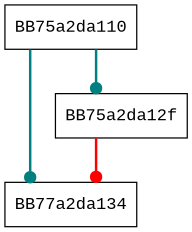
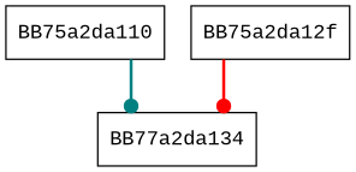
  digraph {
    fontname="Liberation Mono"
    splines=ortho
    node [fontname="Liberation Mono" shape=box]
    edge [arrowhead=dot color=teal fontname="Liberation Mono" style=bold]
    n1 [label=BB77a2da134]
    BB75a2da110
    BB75a2da12f
    BB75a2da110 -> n1
-   BB75a2da110 -> BB75a2da12f
    BB75a2da12f -> n1 [color=red]
  }
